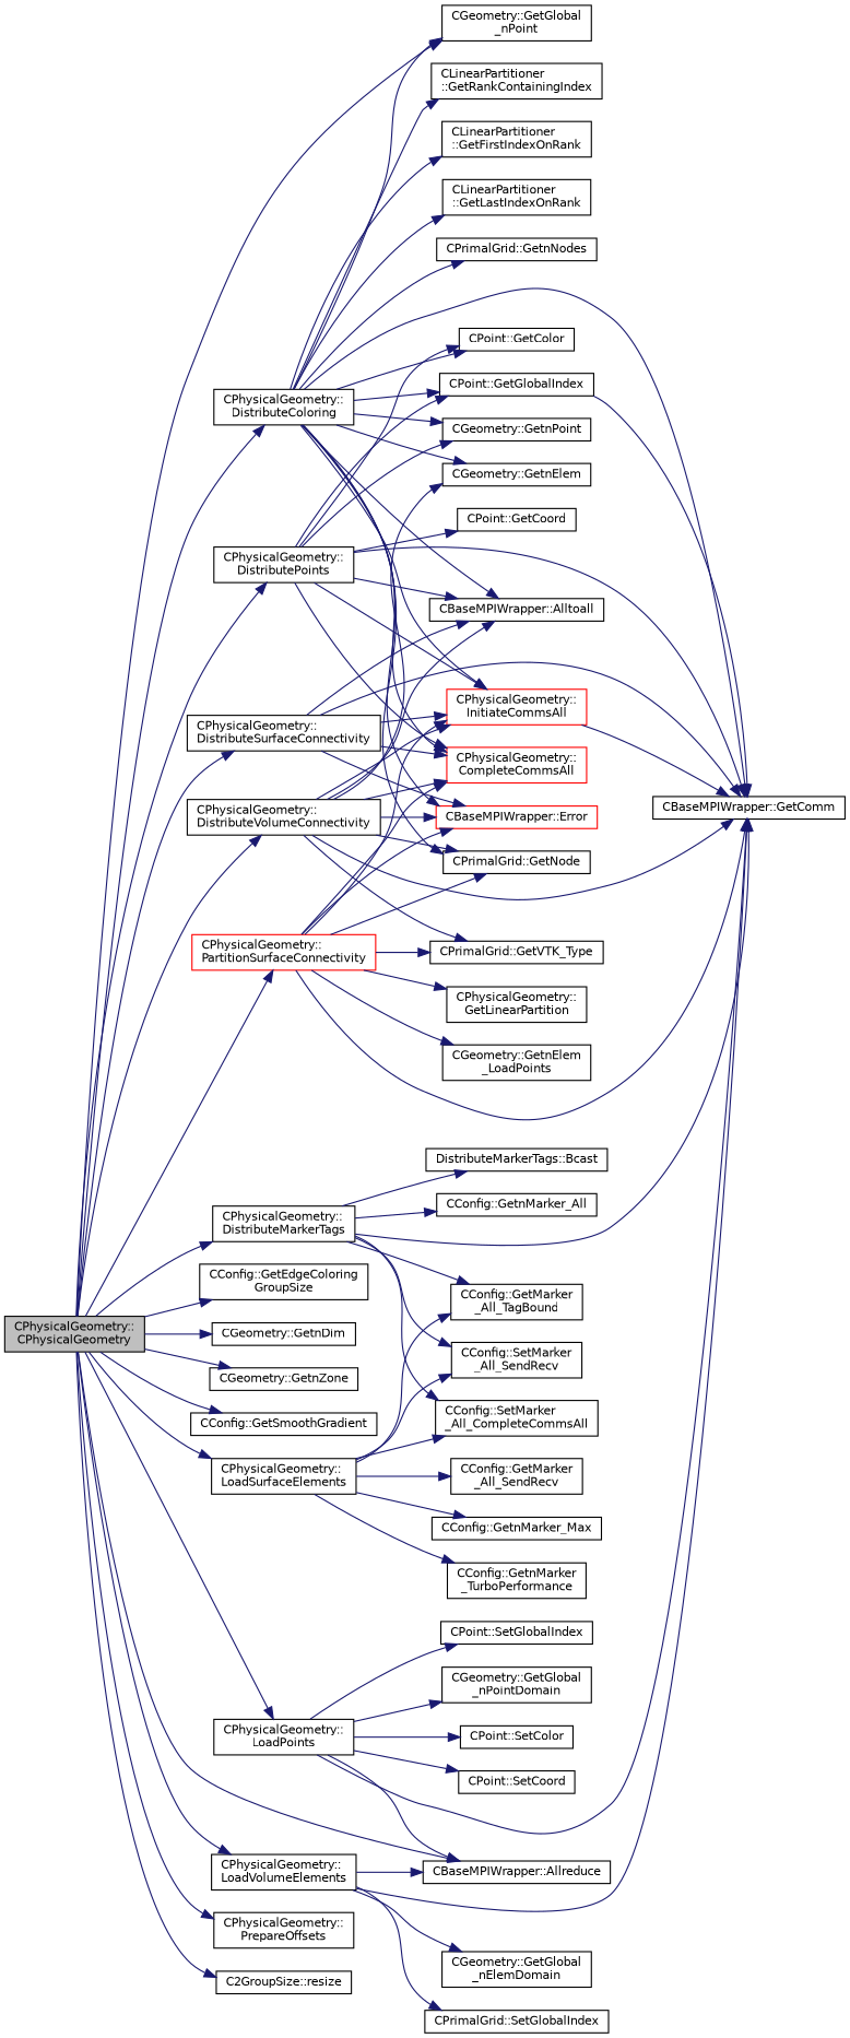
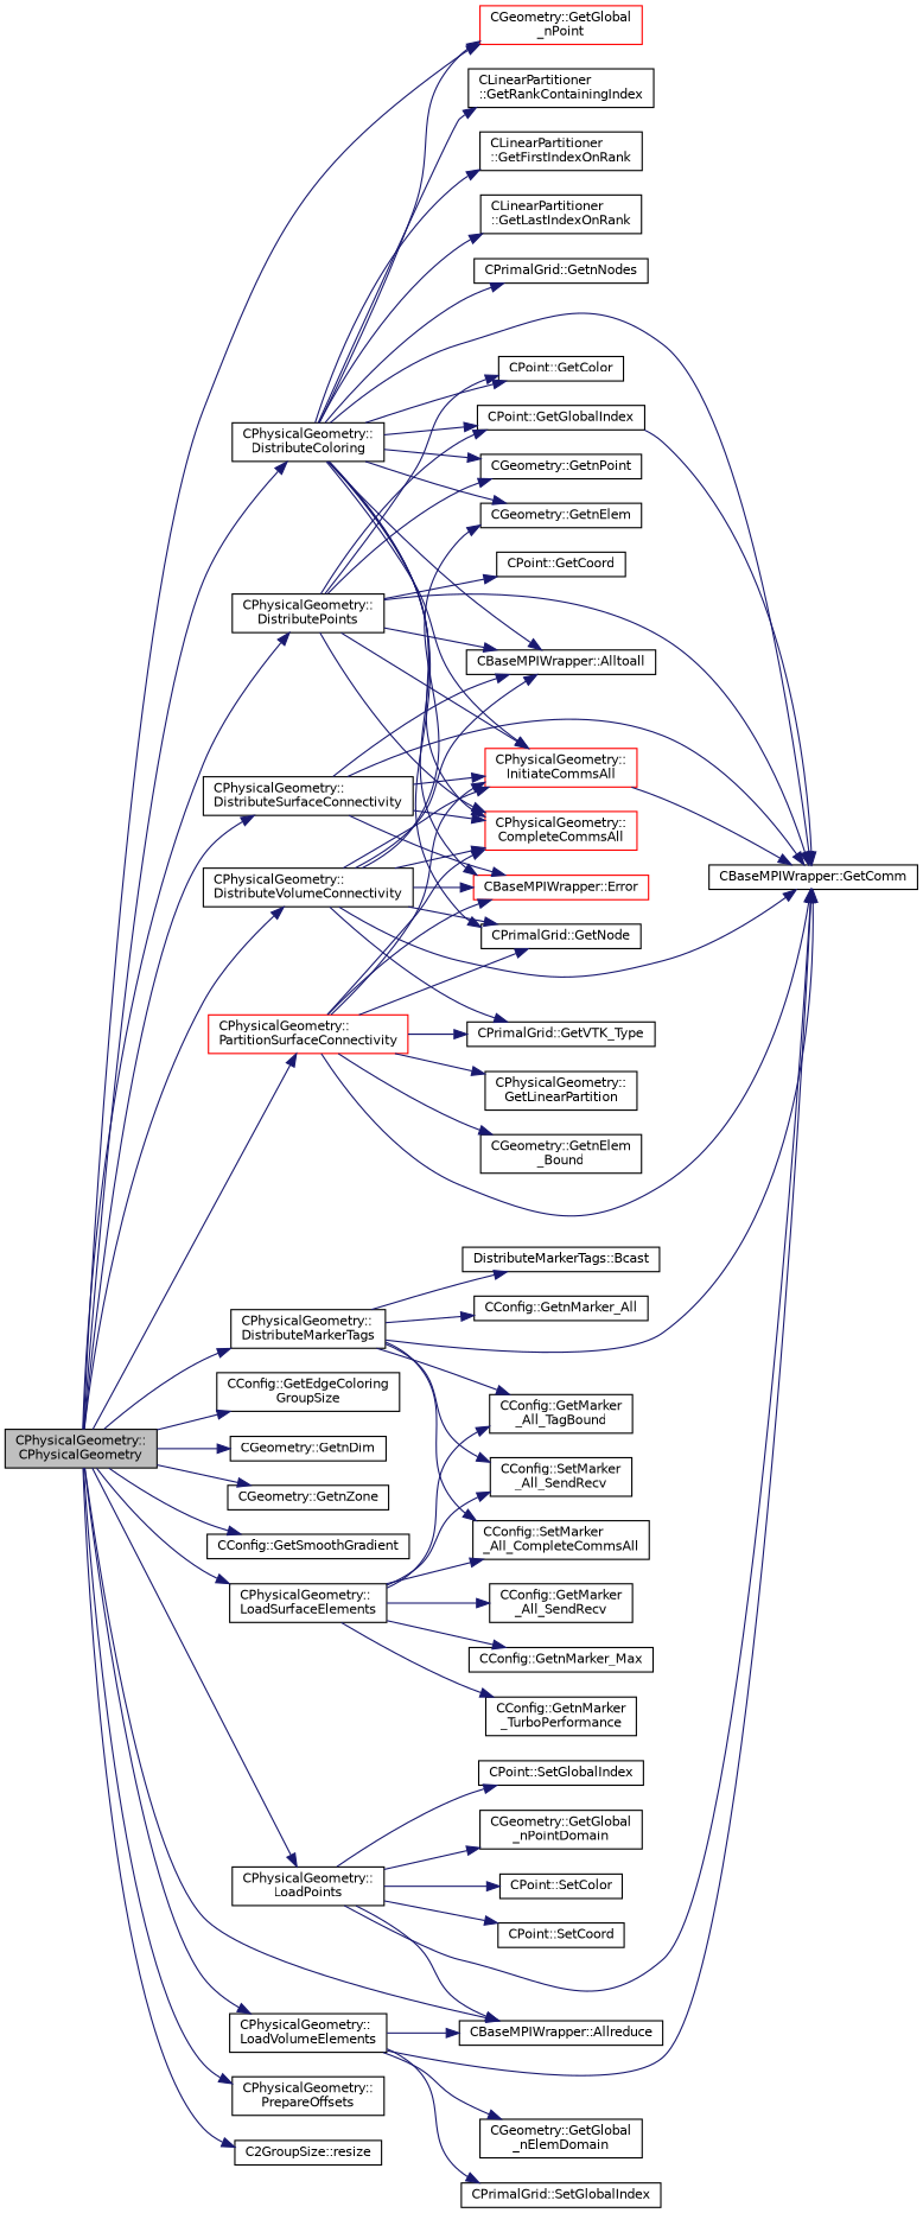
  digraph {
    rankdir=LR
    node [color=black fillcolor=white fontname=Helvetica fontsize=10 shape=record style=filled]
    edge [color=midnightblue fontname=Helvetica fontsize=10 labelfontname=Helvetica labelfontsize=10 style=solid]
    n1 [fillcolor=grey75 fontcolor=black height=0.2 label="CPhysicalGeometry::\lCPhysicalGeometry" width=0.4]
    n2 [height=0.2 label="CBaseMPIWrapper::Allreduce" width=0.4]
    n3 [height=0.2 label="CPhysicalGeometry::\lDistributeColoring" width=0.4]
-   n4 [height=0.2 label="CGeometry::GetGlobal\l_nPoint" width=0.4]
+   n4 [color=red height=0.2 label="CGeometry::GetGlobal\l_nPoint" width=0.4]
    n5 [height=0.2 label="CPhysicalGeometry::\lDistributeMarkerTags" width=0.4]
    n6 [height=0.2 label="CPhysicalGeometry::\lDistributePoints" width=0.4]
    n7 [height=0.2 label="CPhysicalGeometry::\lDistributeSurfaceConnectivity" width=0.4]
    n8 [height=0.2 label="CPhysicalGeometry::\lDistributeVolumeConnectivity" width=0.4]
    n9 [height=0.2 label="CConfig::GetEdgeColoring\lGroupSize" width=0.4]
    n10 [height=0.2 label="CGeometry::GetnDim" width=0.4]
    n11 [height=0.2 label="CGeometry::GetnZone" width=0.4]
    n12 [height=0.2 label="CConfig::GetSmoothGradient" width=0.4]
    n13 [height=0.2 label="CPhysicalGeometry::\lLoadPoints" width=0.4]
    n14 [height=0.2 label="CPhysicalGeometry::\lLoadSurfaceElements" width=0.4]
    n15 [height=0.2 label="CPhysicalGeometry::\lLoadVolumeElements" width=0.4]
    n16 [color=red height=0.2 label="CPhysicalGeometry::\lPartitionSurfaceConnectivity" width=0.4]
    n17 [height=0.2 label="CPhysicalGeometry::\lPrepareOffsets" width=0.4]
    n18 [height=0.2 label="C2GroupSize::resize" width=0.4]
    n19 [height=0.2 label="CBaseMPIWrapper::GetComm" width=0.4]
    n20 [height=0.2 label="CBaseMPIWrapper::Alltoall" width=0.4]
    n21 [color=red height=0.2 label="CPhysicalGeometry::\lCompleteCommsAll" width=0.4]
    n22 [color=red height=0.2 label="CBaseMPIWrapper::Error" width=0.4]
    n23 [height=0.2 label="CPoint::GetColor" width=0.4]
    n24 [height=0.2 label="CLinearPartitioner\l::GetFirstIndexOnRank" width=0.4]
    n25 [height=0.2 label="CPoint::GetGlobalIndex" width=0.4]
    n26 [height=0.2 label="CLinearPartitioner\l::GetLastIndexOnRank" width=0.4]
    n27 [height=0.2 label="CGeometry::GetnElem" width=0.4]
    n28 [height=0.2 label="CPrimalGrid::GetnNodes" width=0.4]
    n29 [height=0.2 label="CPrimalGrid::GetNode" width=0.4]
    n30 [height=0.2 label="CGeometry::GetnPoint" width=0.4]
    n31 [height=0.2 label="CLinearPartitioner\l::GetRankContainingIndex" width=0.4]
    n32 [color=red height=0.2 label="CPhysicalGeometry::\lInitiateCommsAll" width=0.4]
    n33 [height=0.2 label="DistributeMarkerTags::Bcast" width=0.4]
    n34 [height=0.2 label="CConfig::GetMarker\l_All_TagBound" width=0.4]
    n35 [height=0.2 label="CConfig::GetnMarker_All" width=0.4]
    n36 [height=0.2 label="CConfig::SetMarker\l_All_SendRecv" width=0.4]
    n37 [height=0.2 label="CConfig::SetMarker\l_All_CompleteCommsAll" width=0.4]
    n38 [height=0.2 label="CPoint::GetCoord" width=0.4]
    n39 [height=0.2 label="CPrimalGrid::GetVTK_Type" width=0.4]
    n40 [height=0.2 label="CGeometry::GetGlobal\l_nPointDomain" width=0.4]
    n41 [height=0.2 label="CPoint::SetColor" width=0.4]
    n42 [height=0.2 label="CPoint::SetCoord" width=0.4]
    n43 [height=0.2 label="CPoint::SetGlobalIndex" width=0.4]
    n44 [height=0.2 label="CConfig::GetMarker\l_All_SendRecv" width=0.4]
    n45 [height=0.2 label="CConfig::GetnMarker_Max" width=0.4]
    n46 [height=0.2 label="CConfig::GetnMarker\l_TurboPerformance" width=0.4]
    n47 [height=0.2 label="CGeometry::GetGlobal\l_nElemDomain" width=0.4]
    n48 [height=0.2 label="CPrimalGrid::SetGlobalIndex" width=0.4]
    n49 [height=0.2 label="CPhysicalGeometry::\lGetLinearPartition" width=0.4]
-   n50 [height=0.2 label="CGeometry::GetnElem\l_LoadPoints" width=0.4]
+   n50 [height=0.2 label="CGeometry::GetnElem\l_Bound" width=0.4]
    n1 -> n2
    n1 -> n3
    n1 -> n4
    n1 -> n5
    n1 -> n6
    n1 -> n7
    n1 -> n8
    n1 -> n9
    n1 -> n10
    n1 -> n11
    n1 -> n12
    n1 -> n13
    n1 -> n14
    n1 -> n15
    n1 -> n16
    n1 -> n17
    n1 -> n18
    n3 -> n4
    n3 -> n19
    n3 -> n20
    n3 -> n21
    n3 -> n22
    n3 -> n23
    n3 -> n24
    n3 -> n25
    n3 -> n26
    n3 -> n27
    n3 -> n28
    n3 -> n29
    n3 -> n30
    n3 -> n31
    n3 -> n32
    n5 -> n19
    n5 -> n33
    n5 -> n34
    n5 -> n35
    n5 -> n36
    n5 -> n37
    n6 -> n19
    n6 -> n20
    n6 -> n21
    n6 -> n23
    n6 -> n25
    n6 -> n30
    n6 -> n32
    n6 -> n38
    n7 -> n19
    n7 -> n20
    n7 -> n21
    n7 -> n22
    n7 -> n32
    n8 -> n19
    n8 -> n20
    n8 -> n21
    n8 -> n22
    n8 -> n27
    n8 -> n29
    n8 -> n32
    n8 -> n39
    n13 -> n2
    n13 -> n19
    n13 -> n40
    n13 -> n41
    n13 -> n42
    n13 -> n43
    n14 -> n34
    n14 -> n36
    n14 -> n37
    n14 -> n44
    n14 -> n45
    n14 -> n46
    n15 -> n2
    n15 -> n19
    n15 -> n47
    n15 -> n48
    n16 -> n19
    n16 -> n21
    n16 -> n22
    n16 -> n29
    n16 -> n32
    n16 -> n39
    n16 -> n49
    n16 -> n50
    n25 -> n19
    n32 -> n19
  }
